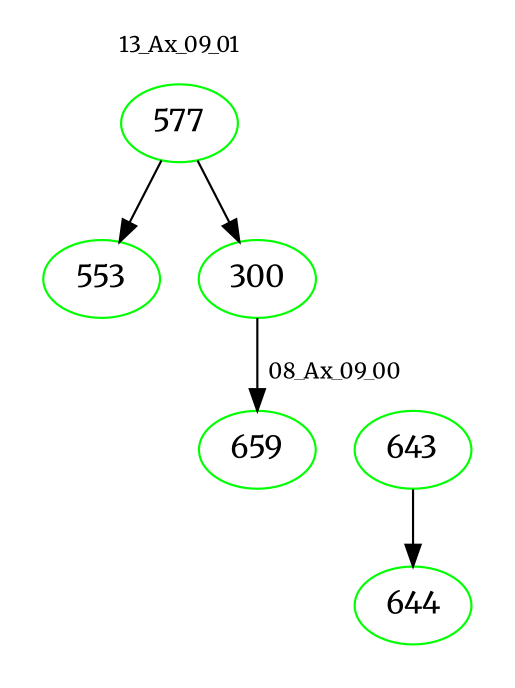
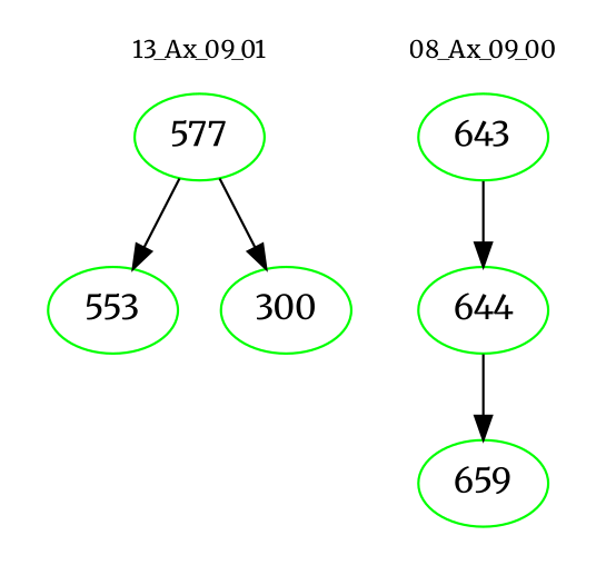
  digraph {
    fontname=Merriweather
    node [color=green fontname=Merriweather]
    edge [color=black fontname=Merriweather]
    n1 [label=577]
    n2 [label=553]
    n3 [label=300]
    n4 [label=644]
    n5 [label=643]
    n6 [label=659]
    subgraph cluster_1 {
      color=white
      fontsize=10
      label="13_Ax_09_01"
      n1
      n2
      n3
    }
    subgraph cluster_2 {
      color=white
      fontsize=10
      label="08_Ax_09_00"
      n4
      n5
      n6
    }
    n1 -> n2
    n1 -> n3
-   n3 -> n6
+   n4 -> n6
    n5 -> n4
  }
